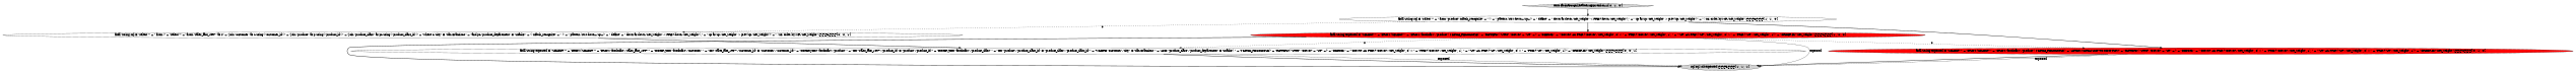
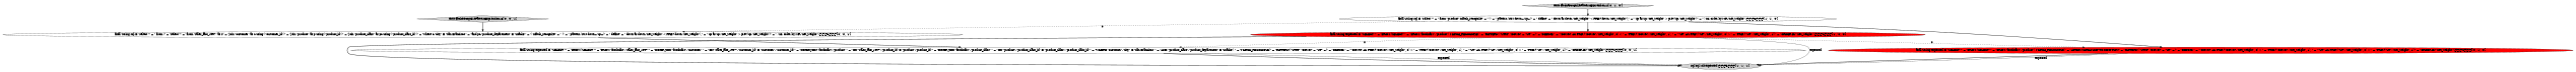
  digraph {
    node [fillcolor=lightgray shape=ellipse style=filled]
    edge [style=bold]
    n1 [fillcolor=red label="final String expected = \"SELECT *\" + \"FROM (SELECT *\" + \"FROM \"foodmart\".\"product\") MATCH_RECOGNIZE(\" + \"PATTERN (\"STRT\" \"DOWN\" + \"UP\" +)\" + \"DEFINE \" + \"\"DOWN\" AS PREV(\"DOWN\".\"net_weight\", 0) < \" + \"PREV(\"DOWN\".\"net_weight\", 1), \" + \"\"UP\" AS PREV(\"UP\".\"net_weight\", 0) > \" + \"PREV(\"UP\".\"net_weight\", 1))\" + \"ORDER BY \"net_weight\"\"@@@4@@@['1', '0', '0']"]
    n2 [label="sql(sql).ok(expected)@@@5@@@['1', '1', '1']"]
    n3 [fillcolor=white label="final String expected = \"SELECT *\" + \"FROM (SELECT *\" + \"FROM \"foodmart\".\"sales_fact_1997\"\" + \"INNER JOIN \"foodmart\".\"customer\" \" + \"ON \"sales_fact_1997\".\"customer_id\" = \"customer\".\"customer_id\"\" + \"INNER JOIN \"foodmart\".\"product\" \" + \"ON \"sales_fact_1997\".\"product_id\" = \"product\".\"product_id\"\" + \"INNER JOIN \"foodmart\".\"product_class\" \" + \"ON \"product\".\"product_class_id\" = \"product_class\".\"product_class_id\"\" + \"WHERE \"customer\".\"city\" = 'San Francisco' \" + \"AND \"product_class\".\"product_department\" = 'Snacks') \" + \"MATCH_RECOGNIZE(\" + \"PATTERN (\"STRT\" \"DOWN\" + \"UP\" +)\" + \"DEFINE \" + \"\"DOWN\" AS PREV(\"DOWN\".\"net_weight\", 0) < \" + \"PREV(\"DOWN\".\"net_weight\", 1), \" + \"\"UP\" AS PREV(\"UP\".\"net_weight\", 0) > \" + \"PREV(\"UP\".\"net_weight\", 1))\" + \"ORDER BY \"net_weight\"\"@@@4@@@['0', '0', '1']"]
    n4 [fillcolor=red label="final String expected = \"SELECT *\" + \"FROM (SELECT *\" + \"FROM \"foodmart\".\"product\") MATCH_RECOGNIZE(\" + \"AFTER MATCH SKIP TO NEXT ROW\" + \"PATTERN (\"STRT\" \"DOWN\" + \"UP\" +)\" + \"DEFINE \" + \"\"DOWN\" AS PREV(\"DOWN\".\"net_weight\", 0) < \" + \"PREV(\"DOWN\".\"net_weight\", 1), \" + \"\"UP\" AS PREV(\"UP\".\"net_weight\", 0) > \" + \"PREV(\"UP\".\"net_weight\", 1))\" + \"ORDER BY \"net_weight\"\"@@@4@@@['0', '1', '0']"]
    n5 [fillcolor=white label="final String sql = \"select *\" + \" from (\" + \"select *\" + \"from \"sales_fact_1997\" as s\" + \"join \"customer\" as c using (\"customer_id\")\" + \"join \"product\" as p using (\"product_id\")\" + \"join \"product_class\" as pc using (\"product_class_id\")\" + \"where c.\"city\" = 'San Francisco'\" + \"and pc.\"product_department\" = 'Snacks'\" + \") match_recognize\" + \" (\" + \" pattern (strt down+ up+)\" + \" define\" + \" down as down.\"net_weight\" < PREV(down.\"net_weight\"),\" + \" up as up.\"net_weight\" > prev(up.\"net_weight\")\" + \" ) mr order by MR.\"net_weight\"\"@@@3@@@['0', '0', '1']"]
    n6 [fillcolor=white label="final String sql = \"select *\" + \" from \"product\" match_recognize\" + \" (\" + \" pattern (strt down+ up+)\" + \" define\" + \" down as down.\"net_weight\" < PREV(down.\"net_weight\"),\" + \" up as up.\"net_weight\" > prev(up.\"net_weight\")\" + \" ) mr order by MR.\"net_weight\"\"@@@3@@@['1', '1', '0']"]
+   n7 [label="testMatchRecognizePatternExpression13['0', '0', '1']" shape=diamond]
    n8 [label="testMatchRecognizePatternExpression12['0', '1', '0']" shape=diamond]
    n1 -> n2
    n1 -> n2 [label=expected style=solid]
    n1 -> n3 [label=0 style=dashed]
    n1 -> n4 [label=0 style=dashed]
    n3 -> n2 [label=expected style=solid]
    n3 -> n2
    n4 -> n2
    n4 -> n2 [label=expected style=solid]
    n5 -> n3
    n6 -> n1
    n6 -> n4
    n6 -> n5 [label=0 style=dashed]
+   n7 -> n5
    n8 -> n6
  }
